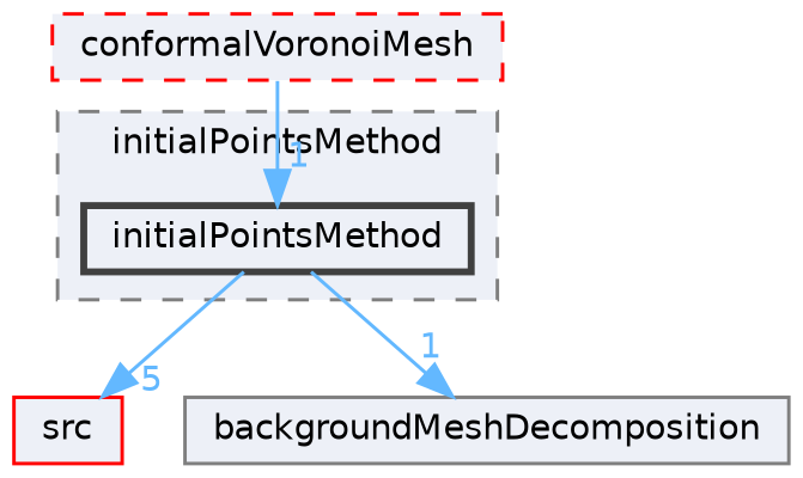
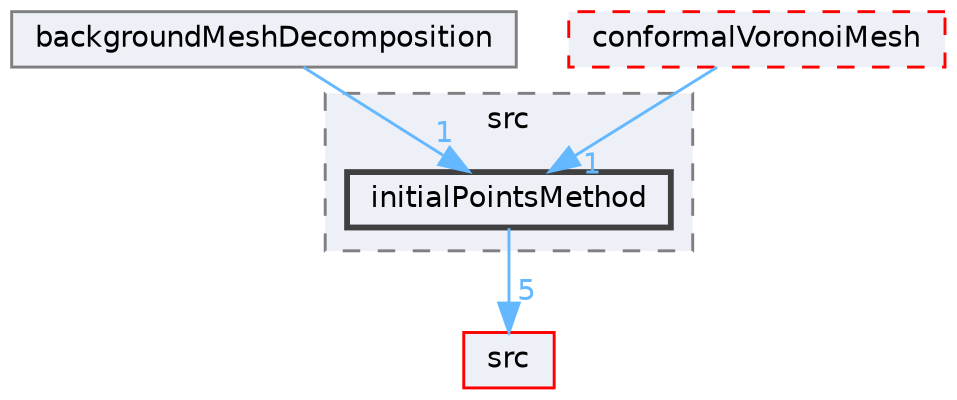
  digraph {
    compound=true
    node [color=red fillcolor="#edf0f7" fontname=Helvetica fontsize=10 shape=box style=filled]
    edge [color=steelblue1 fontcolor=steelblue1 fontname=Helvetica fontsize=10 headlabel=1 labeldistance=1.5 labelfontname=Helvetica labelfontsize=10]
    n1 [color=grey25 height=0.2 label=initialPointsMethod style="filled,bold" width=0.4]
    n2 [height=0.2 label=src width=0.4]
    n3 [color=grey50 height=0.2 label=backgroundMeshDecomposition width=0.4]
    n4 [height=0.2 label=conformalVoronoiMesh style="filled,dashed" width=0.4]
    subgraph cluster_1 {
      bgcolor="#edf0f7"
      fontname=Helvetica
      fontsize=10
-     label=initialPointsMethod
+     label=src
      pencolor=grey50
      style="filled,dashed"
      n1
    }
    n1 -> n2 [headlabel=5]
-   n1 -> n3
+   n3 -> n1
    n4 -> n1
  }
